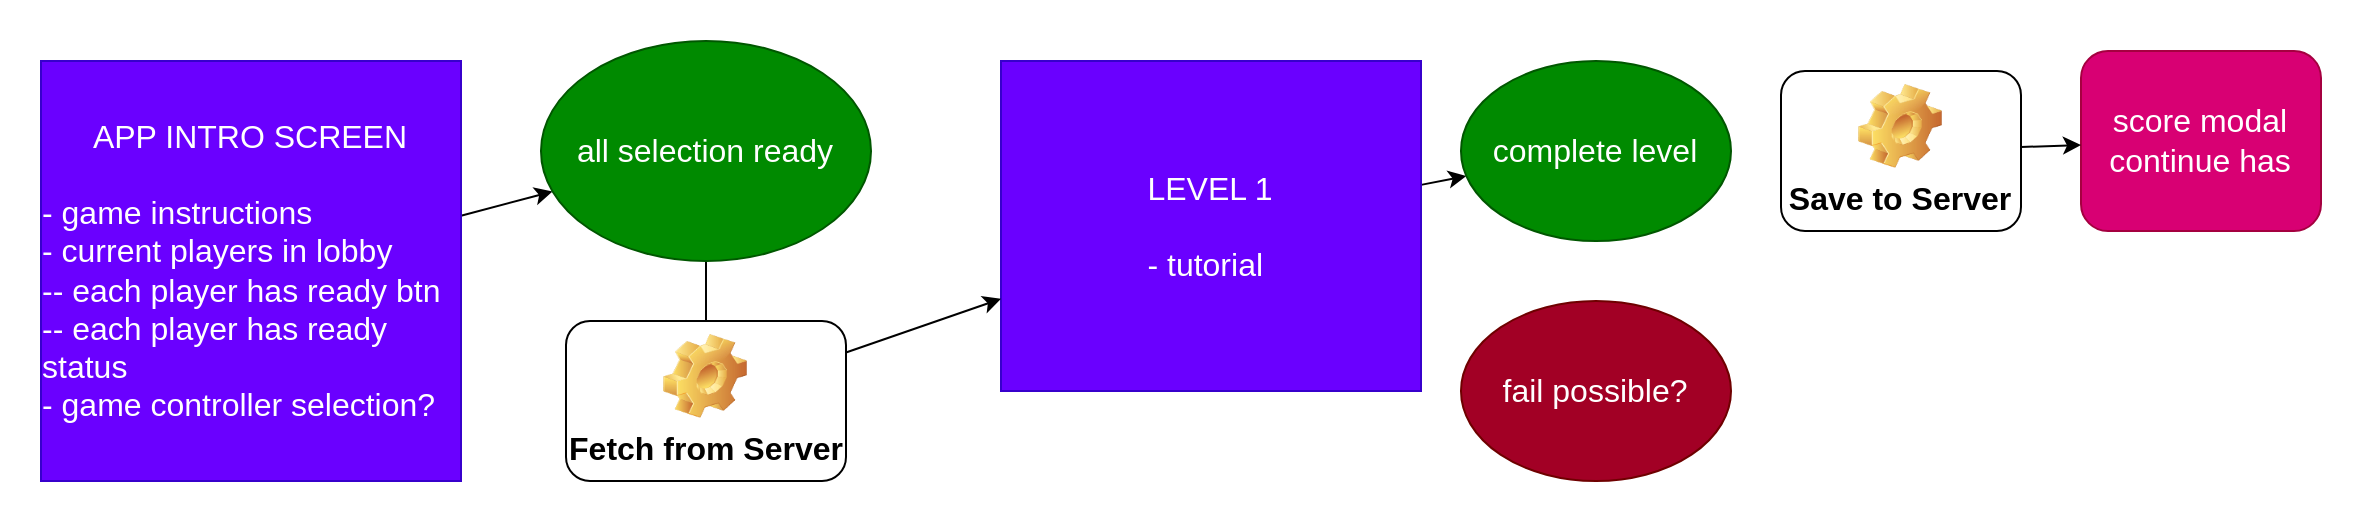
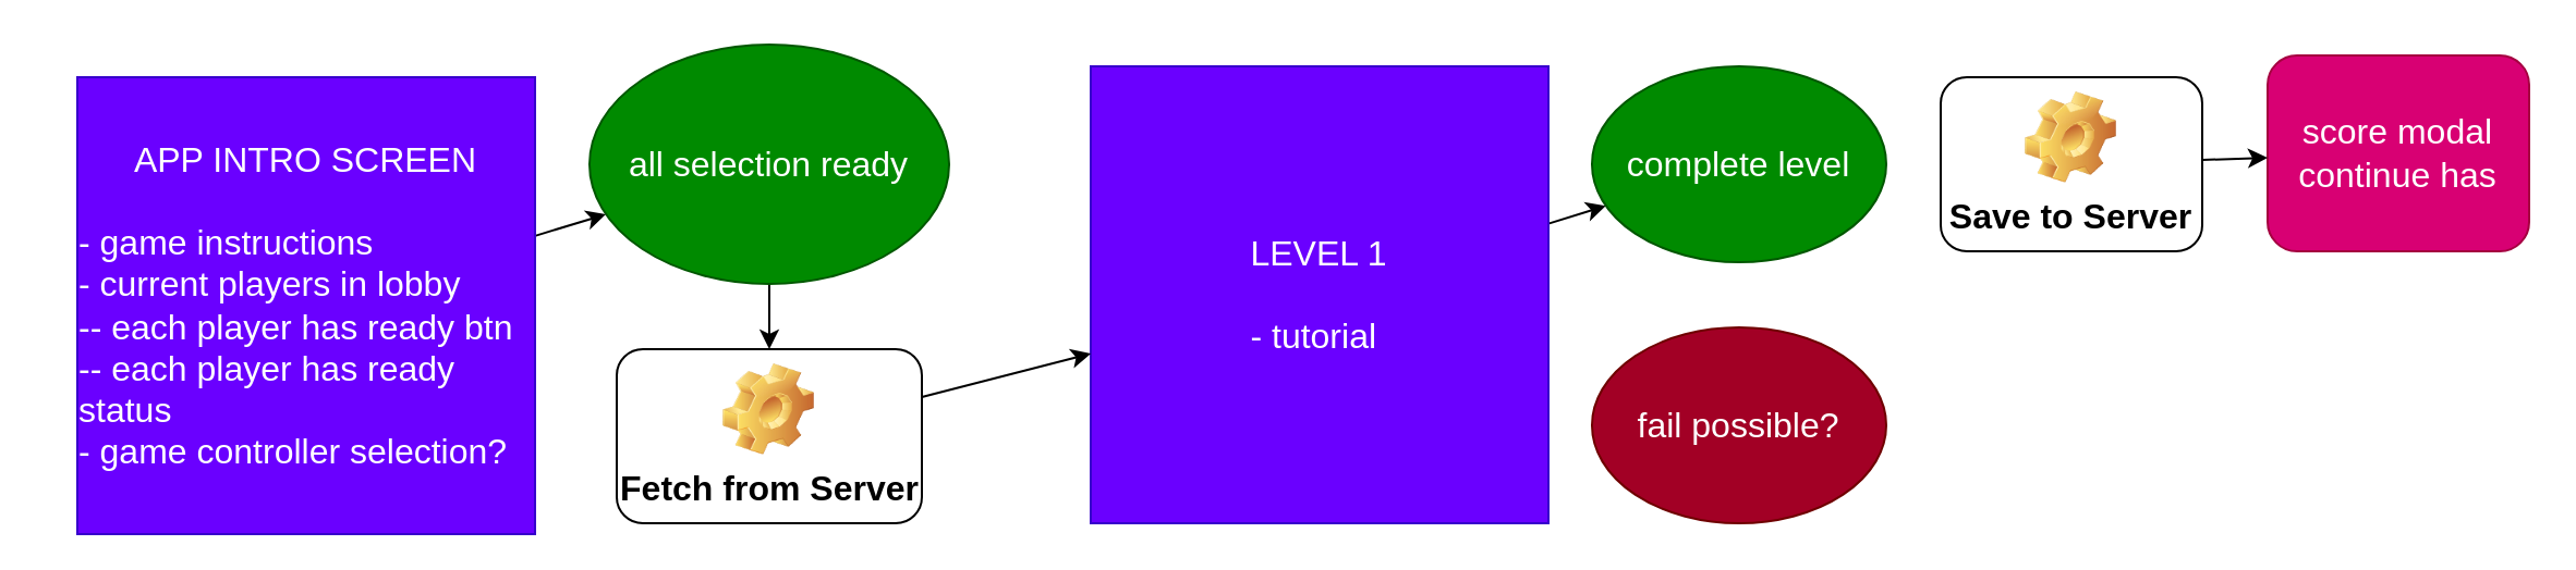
  <mxCell id="0" />
  <mxCell id="1" parent="0" />
  <mxCell id="2" value="" style="edgeStyle=none;html=1;fontSize=16;" parent="1" source="3" target="5" edge="1"><mxGeometry relative="1" as="geometry" /></mxCell>
- <mxCell id="3" value="&lt;div style=&quot;&quot;&gt;&lt;span style=&quot;font-size: 16px; background-color: initial;&quot;&gt;APP INTRO SCREEN&lt;/span&gt;&lt;/div&gt;&lt;font style=&quot;&quot;&gt;&lt;div style=&quot;text-align: left;&quot;&gt;&lt;span style=&quot;font-size: 16px;&quot;&gt;&lt;br&gt;&lt;/span&gt;&lt;/div&gt;&lt;span style=&quot;font-size: 16px;&quot;&gt;&lt;div style=&quot;text-align: left;&quot;&gt;&lt;span style=&quot;background-color: initial;&quot;&gt;- game instructions&lt;/span&gt;&lt;/div&gt;&lt;/span&gt;&lt;span style=&quot;font-size: 16px;&quot;&gt;&lt;div style=&quot;text-align: left;&quot;&gt;&lt;span style=&quot;background-color: initial;&quot;&gt;- current players in lobby&lt;/span&gt;&lt;/div&gt;&lt;div style=&quot;text-align: left;&quot;&gt;&lt;span style=&quot;background-color: initial;&quot;&gt;-- each player has ready btn&lt;/span&gt;&lt;/div&gt;&lt;div style=&quot;text-align: left;&quot;&gt;&lt;span style=&quot;background-color: initial;&quot;&gt;-- each player has ready status&lt;/span&gt;&lt;/div&gt;&lt;/span&gt;&lt;span style=&quot;font-size: 16px;&quot;&gt;&lt;div style=&quot;text-align: left;&quot;&gt;&lt;span style=&quot;background-color: initial;&quot;&gt;- game controller selection?&lt;/span&gt;&lt;span style=&quot;background-color: initial;&quot;&gt;&amp;nbsp;&lt;/span&gt;&lt;/div&gt;&lt;/span&gt;&lt;/font&gt;" style="whiteSpace=wrap;html=1;aspect=fixed;fillColor=#6a00ff;fontColor=#ffffff;strokeColor=#3700CC;" parent="1" vertex="1"><mxGeometry x="20" y="30" width="210" height="210" as="geometry" /></mxCell>
- <mxCell id="4" value="" style="edgeStyle=none;html=1;fontSize=14;endArrow=none;" edge="1" parent="1" source="5" target="14"><mxGeometry relative="1" as="geometry" /></mxCell>
+ <mxCell id="3" value="&lt;div style=&quot;&quot;&gt;&lt;span style=&quot;font-size: 16px; background-color: initial;&quot;&gt;APP INTRO SCREEN&lt;/span&gt;&lt;/div&gt;&lt;font style=&quot;&quot;&gt;&lt;div style=&quot;text-align: left;&quot;&gt;&lt;span style=&quot;font-size: 16px;&quot;&gt;&lt;br&gt;&lt;/span&gt;&lt;/div&gt;&lt;span style=&quot;font-size: 16px;&quot;&gt;&lt;div style=&quot;text-align: left;&quot;&gt;&lt;span style=&quot;background-color: initial;&quot;&gt;- game instructions&lt;/span&gt;&lt;/div&gt;&lt;/span&gt;&lt;span style=&quot;font-size: 16px;&quot;&gt;&lt;div style=&quot;text-align: left;&quot;&gt;&lt;span style=&quot;background-color: initial;&quot;&gt;- current players in lobby&lt;/span&gt;&lt;/div&gt;&lt;div style=&quot;text-align: left;&quot;&gt;&lt;span style=&quot;background-color: initial;&quot;&gt;-- each player has ready btn&lt;/span&gt;&lt;/div&gt;&lt;div style=&quot;text-align: left;&quot;&gt;&lt;span style=&quot;background-color: initial;&quot;&gt;-- each player has ready status&lt;/span&gt;&lt;/div&gt;&lt;/span&gt;&lt;span style=&quot;font-size: 16px;&quot;&gt;&lt;div style=&quot;text-align: left;&quot;&gt;&lt;span style=&quot;background-color: initial;&quot;&gt;- game controller selection?&lt;/span&gt;&lt;span style=&quot;background-color: initial;&quot;&gt;&amp;nbsp;&lt;/span&gt;&lt;/div&gt;&lt;/span&gt;&lt;/font&gt;" style="whiteSpace=wrap;html=1;aspect=fixed;fillColor=#6a00ff;fontColor=#ffffff;strokeColor=#3700CC;" parent="1" vertex="1"><mxGeometry x="35" y="35" width="210" height="210" as="geometry" /></mxCell>
+ <mxCell id="4" value="" style="edgeStyle=none;html=1;fontSize=14;" edge="1" parent="1" source="5" target="14"><mxGeometry relative="1" as="geometry" /></mxCell>
  <mxCell id="5" value="all selection ready" style="ellipse;whiteSpace=wrap;html=1;fontSize=16;fillColor=#008a00;fontColor=#ffffff;strokeColor=#005700;" parent="1" vertex="1"><mxGeometry x="270" y="20" width="165.01" height="110" as="geometry" /></mxCell>
  <mxCell id="6" value="" style="edgeStyle=none;html=1;fontSize=16;" parent="1" source="7" target="8" edge="1"><mxGeometry relative="1" as="geometry" /></mxCell>
- <mxCell id="7" value="&lt;div style=&quot;&quot;&gt;&lt;span style=&quot;font-size: 16px;&quot;&gt;LEVEL 1&lt;/span&gt;&lt;/div&gt;&lt;font style=&quot;&quot;&gt;&lt;div style=&quot;text-align: left;&quot;&gt;&lt;span style=&quot;font-size: 16px;&quot;&gt;&lt;br&gt;&lt;/span&gt;&lt;/div&gt;&lt;span style=&quot;font-size: 16px;&quot;&gt;&lt;div style=&quot;text-align: left;&quot;&gt;&lt;span style=&quot;background-color: initial;&quot;&gt;- tutorial&lt;/span&gt;&lt;span style=&quot;background-color: initial;&quot;&gt;&amp;nbsp;&lt;/span&gt;&lt;/div&gt;&lt;/span&gt;&lt;/font&gt;" style="whiteSpace=wrap;html=1;aspect=fixed;fillColor=#6a00ff;fontColor=#ffffff;strokeColor=#3700CC;" parent="1" vertex="1"><mxGeometry x="500" y="30" width="210" height="165" as="geometry" /></mxCell>
+ <mxCell id="7" value="&lt;div style=&quot;&quot;&gt;&lt;span style=&quot;font-size: 16px;&quot;&gt;LEVEL 1&lt;/span&gt;&lt;/div&gt;&lt;font style=&quot;&quot;&gt;&lt;div style=&quot;text-align: left;&quot;&gt;&lt;span style=&quot;font-size: 16px;&quot;&gt;&lt;br&gt;&lt;/span&gt;&lt;/div&gt;&lt;span style=&quot;font-size: 16px;&quot;&gt;&lt;div style=&quot;text-align: left;&quot;&gt;&lt;span style=&quot;background-color: initial;&quot;&gt;- tutorial&lt;/span&gt;&lt;span style=&quot;background-color: initial;&quot;&gt;&amp;nbsp;&lt;/span&gt;&lt;/div&gt;&lt;/span&gt;&lt;/font&gt;" style="whiteSpace=wrap;html=1;aspect=fixed;fillColor=#6a00ff;fontColor=#ffffff;strokeColor=#3700CC;" parent="1" vertex="1"><mxGeometry x="500" y="30" width="210" height="210" as="geometry" /></mxCell>
  <mxCell id="8" value="complete level" style="ellipse;whiteSpace=wrap;html=1;fontSize=16;fillColor=#008a00;fontColor=#ffffff;strokeColor=#005700;" parent="1" vertex="1"><mxGeometry x="730" y="30" width="135.01" height="90" as="geometry" /></mxCell>
  <mxCell id="9" value="score modal&lt;br&gt;continue has" style="rounded=1;whiteSpace=wrap;html=1;fontSize=16;fillColor=#d80073;fontColor=#ffffff;strokeColor=#A50040;" parent="1" vertex="1"><mxGeometry x="1040" y="25" width="120" height="90" as="geometry" /></mxCell>
  <mxCell id="10" value="fail possible?" style="ellipse;whiteSpace=wrap;html=1;fontSize=16;fillColor=#a20025;fontColor=#ffffff;strokeColor=#6F0000;" parent="1" vertex="1"><mxGeometry x="730" y="150" width="135.01" height="90" as="geometry" /></mxCell>
  <mxCell id="11" value="" style="edgeStyle=none;html=1;fontSize=16;" parent="1" source="12" target="9" edge="1"><mxGeometry relative="1" as="geometry" /></mxCell>
  <mxCell id="12" value="Save to Server" style="label;whiteSpace=wrap;html=1;align=center;verticalAlign=bottom;spacingLeft=0;spacingBottom=4;imageAlign=center;imageVerticalAlign=top;image=img/clipart/Gear_128x128.png;fontSize=16;" parent="1" vertex="1"><mxGeometry x="890" y="35" width="120" height="80" as="geometry" /></mxCell>
  <mxCell id="13" value="" style="edgeStyle=none;html=1;fontSize=14;" edge="1" parent="1" source="14" target="7"><mxGeometry relative="1" as="geometry" /></mxCell>
  <mxCell id="14" value="Fetch from Server" style="label;whiteSpace=wrap;html=1;align=center;verticalAlign=bottom;spacingLeft=0;spacingBottom=4;imageAlign=center;imageVerticalAlign=top;image=img/clipart/Gear_128x128.png;fontSize=16;" vertex="1" parent="1"><mxGeometry x="282.5" y="160" width="140" height="80" as="geometry" /></mxCell>
